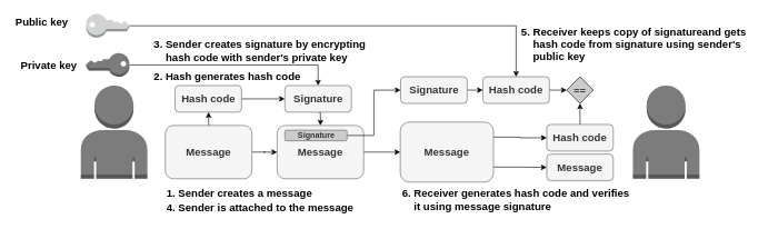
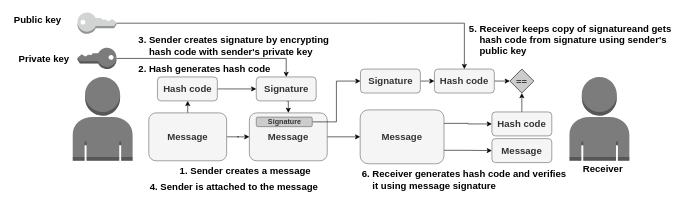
  <mxCell id="0" />
  <mxCell id="1" parent="0" />
  <mxCell id="2" value="" style="outlineConnect=0;dashed=0;verticalLabelPosition=bottom;verticalAlign=top;align=center;html=1;shape=mxgraph.aws3.user;fillColor=#7D7C7C;gradientColor=none;aspect=fixed;" parent="1" vertex="1"><mxGeometry x="120" y="128" width="100" height="140" as="geometry" /></mxCell>
+ <mxCell id="3" value="Receiver" style="text;html=1;align=center;verticalAlign=middle;resizable=0;points=[];;autosize=1;fontSize=16;fontStyle=1" vertex="1" parent="1"><mxGeometry x="964.5" y="272" width="80" height="20" as="geometry" /></mxCell>
  <mxCell id="4" value="" style="outlineConnect=0;dashed=0;verticalLabelPosition=bottom;verticalAlign=top;align=center;html=1;shape=mxgraph.aws3.user;fillColor=#7D7C7C;gradientColor=none;aspect=fixed;" vertex="1" parent="1"><mxGeometry x="949.5" y="128" width="100" height="140" as="geometry" /></mxCell>
  <mxCell id="5" style="edgeStyle=orthogonalEdgeStyle;rounded=0;orthogonalLoop=1;jettySize=auto;html=1;exitX=1;exitY=0.5;exitDx=0;exitDy=0;exitPerimeter=0;entryX=0.5;entryY=0;entryDx=0;entryDy=0;fontSize=16;" edge="1" parent="1" source="6" target="36"><mxGeometry relative="1" as="geometry"><Array as="points"><mxPoint x="774" y="38" /></Array></mxGeometry></mxCell>
  <mxCell id="6" value="" style="outlineConnect=0;dashed=0;verticalLabelPosition=bottom;verticalAlign=top;align=center;html=1;shape=mxgraph.aws3.add_on;fillColor=#D2D3D3;gradientColor=none;aspect=fixed;" vertex="1" parent="1"><mxGeometry x="128" y="20.47" width="65" height="35.53" as="geometry" /></mxCell>
  <mxCell id="7" style="edgeStyle=orthogonalEdgeStyle;rounded=0;orthogonalLoop=1;jettySize=auto;html=1;exitX=0;exitY=0.5;exitDx=0;exitDy=0;exitPerimeter=0;entryX=0.5;entryY=0;entryDx=0;entryDy=0;fontSize=16;" edge="1" parent="1" source="8" target="30"><mxGeometry relative="1" as="geometry" /></mxCell>
  <mxCell id="8" value="" style="outlineConnect=0;dashed=0;verticalLabelPosition=bottom;verticalAlign=top;align=center;html=1;shape=mxgraph.aws3.add_on;fillColor=#7D7C7C;gradientColor=none;aspect=fixed;direction=east;flipV=0;flipH=1;" vertex="1" parent="1"><mxGeometry x="128" y="79.32" width="65" height="35.53" as="geometry" /></mxCell>
  <mxCell id="9" value="&lt;font style=&quot;font-size: 16px&quot;&gt;Private key&lt;/font&gt;" style="text;html=1;align=left;verticalAlign=middle;resizable=0;points=[];autosize=1;fontStyle=1" vertex="1" parent="1"><mxGeometry x="28" y="87.09" width="100" height="20" as="geometry" /></mxCell>
  <mxCell id="10" value="&lt;font style=&quot;font-size: 16px&quot;&gt;Public key&lt;/font&gt;" style="text;html=1;align=left;verticalAlign=middle;resizable=0;points=[];autosize=1;fontStyle=1" vertex="1" parent="1"><mxGeometry x="20" y="23.24" width="90" height="20" as="geometry" /></mxCell>
  <mxCell id="11" style="edgeStyle=orthogonalEdgeStyle;rounded=0;orthogonalLoop=1;jettySize=auto;html=1;entryX=0;entryY=0.5;entryDx=0;entryDy=0;fontSize=14;" edge="1" parent="1" source="13" target="15"><mxGeometry relative="1" as="geometry" /></mxCell>
  <mxCell id="12" style="edgeStyle=orthogonalEdgeStyle;rounded=0;orthogonalLoop=1;jettySize=auto;html=1;exitX=0.5;exitY=0;exitDx=0;exitDy=0;fontSize=16;" edge="1" parent="1" source="13"><mxGeometry relative="1" as="geometry"><mxPoint x="312" y="168" as="targetPoint" /></mxGeometry></mxCell>
  <mxCell id="13" value="Message" style="rounded=1;whiteSpace=wrap;html=1;fillColor=#f5f5f5;align=center;strokeColor=#666666;fontColor=#333333;fontSize=16;fontStyle=1" vertex="1" parent="1"><mxGeometry x="247" y="188" width="130" height="80" as="geometry" /></mxCell>
  <mxCell id="14" style="edgeStyle=orthogonalEdgeStyle;rounded=0;orthogonalLoop=1;jettySize=auto;html=1;exitX=1;exitY=0.5;exitDx=0;exitDy=0;entryX=0;entryY=0.5;entryDx=0;entryDy=0;fontSize=14;" edge="1" parent="1" source="15" target="20"><mxGeometry relative="1" as="geometry"><Array as="points"><mxPoint x="589" y="228" /></Array></mxGeometry></mxCell>
  <mxCell id="15" value="Message" style="rounded=1;whiteSpace=wrap;html=1;fillColor=#f5f5f5;align=center;strokeColor=#666666;fontColor=#333333;fontSize=16;fontStyle=1" vertex="1" parent="1"><mxGeometry x="415" y="188" width="130" height="80" as="geometry" /></mxCell>
  <mxCell id="16" value="&lt;font style=&quot;font-size: 16px&quot;&gt;5. Receiver keeps copy of signatureand gets&lt;br&gt;&amp;nbsp; &amp;nbsp; hash code from signature using sender's&lt;br&gt;&amp;nbsp; &amp;nbsp; public key&lt;/font&gt;" style="text;html=1;align=left;verticalAlign=middle;resizable=0;points=[];autosize=1;fontSize=16;fontStyle=1" vertex="1" parent="1"><mxGeometry x="780" y="36" width="350" height="60" as="geometry" /></mxCell>
  <mxCell id="17" value="&lt;font style=&quot;font-size: 16px&quot;&gt;4. Sender is attached to the message&lt;br style=&quot;font-size: 16px&quot;&gt;&lt;/font&gt;" style="text;html=1;align=left;verticalAlign=middle;resizable=0;points=[];autosize=1;fontSize=16;fontStyle=1" vertex="1" parent="1"><mxGeometry x="247" y="302" width="320" height="20" as="geometry" /></mxCell>
  <mxCell id="18" style="edgeStyle=orthogonalEdgeStyle;rounded=0;orthogonalLoop=1;jettySize=auto;html=1;exitX=1;exitY=0.75;exitDx=0;exitDy=0;entryX=0;entryY=0.5;entryDx=0;entryDy=0;fontSize=16;" edge="1" parent="1" source="20" target="23"><mxGeometry relative="1" as="geometry" /></mxCell>
  <mxCell id="19" style="edgeStyle=orthogonalEdgeStyle;rounded=0;orthogonalLoop=1;jettySize=auto;html=1;exitX=1;exitY=0.25;exitDx=0;exitDy=0;entryX=0;entryY=0.5;entryDx=0;entryDy=0;fontSize=16;" edge="1" parent="1" source="20" target="34"><mxGeometry relative="1" as="geometry" /></mxCell>
  <mxCell id="20" value="Message" style="rounded=1;whiteSpace=wrap;html=1;fillColor=#f5f5f5;align=center;strokeColor=#666666;fontColor=#333333;fontSize=16;fontStyle=1" vertex="1" parent="1"><mxGeometry x="600" y="183" width="140" height="90" as="geometry" /></mxCell>
  <mxCell id="21" style="edgeStyle=orthogonalEdgeStyle;rounded=0;orthogonalLoop=1;jettySize=auto;html=1;exitX=1;exitY=0.5;exitDx=0;exitDy=0;entryX=0;entryY=0.5;entryDx=0;entryDy=0;fontSize=16;" edge="1" parent="1" source="22" target="32"><mxGeometry relative="1" as="geometry" /></mxCell>
  <mxCell id="22" value="Signature" style="rounded=1;whiteSpace=wrap;html=1;fillColor=#CCCCCC;align=center;strokeColor=#666666;fontSize=12;fontStyle=1;fontColor=#333333;" vertex="1" parent="1"><mxGeometry x="426.5" y="195" width="93.5" height="16" as="geometry" /></mxCell>
  <mxCell id="23" value="Message" style="rounded=1;whiteSpace=wrap;html=1;fillColor=#f5f5f5;align=center;strokeColor=#666666;fontColor=#333333;fontSize=16;fontStyle=1" vertex="1" parent="1"><mxGeometry x="820" y="231" width="100" height="40" as="geometry" /></mxCell>
  <mxCell id="24" value="6. Receiver generates hash code and verifies&lt;br&gt;&amp;nbsp; &amp;nbsp; it using message signature" style="text;html=1;align=left;verticalAlign=middle;resizable=0;points=[];autosize=1;fontSize=16;fontStyle=1" vertex="1" parent="1"><mxGeometry x="600.5" y="280" width="360" height="40" as="geometry" /></mxCell>
- <mxCell id="25" value="&lt;font style=&quot;font-size: 16px;&quot;&gt;1. Sender creates a message&lt;/font&gt;" style="text;html=1;align=left;verticalAlign=middle;resizable=0;points=[];autosize=1;fontSize=16;fontStyle=1" vertex="1" parent="1"><mxGeometry x="247" y="280" width="230" height="20" as="geometry" /></mxCell>
+ <mxCell id="25" value="&lt;font style=&quot;font-size: 16px;&quot;&gt;1. Sender creates a message&lt;/font&gt;" style="text;html=1;align=left;verticalAlign=middle;resizable=0;points=[];autosize=1;fontSize=16;fontStyle=1" vertex="1" parent="1"><mxGeometry x="297" y="275" width="230" height="20" as="geometry" /></mxCell>
  <mxCell id="26" value="&lt;font style=&quot;font-size: 16px&quot;&gt;2. Hash generates hash code&lt;/font&gt;" style="text;html=1;align=left;verticalAlign=middle;resizable=0;points=[];autosize=1;fontSize=16;fontStyle=1" vertex="1" parent="1"><mxGeometry x="228" y="105.09" width="250" height="20" as="geometry" /></mxCell>
  <mxCell id="27" style="edgeStyle=orthogonalEdgeStyle;rounded=0;orthogonalLoop=1;jettySize=auto;html=1;exitX=1;exitY=0.5;exitDx=0;exitDy=0;fontSize=16;" edge="1" parent="1" source="28" target="30"><mxGeometry relative="1" as="geometry" /></mxCell>
  <mxCell id="28" value="Hash code" style="rounded=1;whiteSpace=wrap;html=1;fillColor=#f5f5f5;align=center;strokeColor=#666666;fontColor=#333333;fontSize=16;fontStyle=1" vertex="1" parent="1"><mxGeometry x="261.5" y="128" width="100" height="40" as="geometry" /></mxCell>
  <mxCell id="29" style="edgeStyle=orthogonalEdgeStyle;rounded=0;orthogonalLoop=1;jettySize=auto;html=1;exitX=0.5;exitY=1;exitDx=0;exitDy=0;entryX=0.5;entryY=0;entryDx=0;entryDy=0;fontSize=16;" edge="1" parent="1" source="30" target="15"><mxGeometry relative="1" as="geometry" /></mxCell>
  <mxCell id="30" value="Signature" style="rounded=1;whiteSpace=wrap;html=1;fillColor=#f5f5f5;align=center;strokeColor=#666666;fontColor=#333333;fontSize=16;fontStyle=1" vertex="1" parent="1"><mxGeometry x="426.5" y="128" width="100" height="40" as="geometry" /></mxCell>
  <mxCell id="31" style="edgeStyle=orthogonalEdgeStyle;rounded=0;orthogonalLoop=1;jettySize=auto;html=1;exitX=1;exitY=0.5;exitDx=0;exitDy=0;entryX=0;entryY=0.5;entryDx=0;entryDy=0;fontSize=16;" edge="1" parent="1" source="32" target="36"><mxGeometry relative="1" as="geometry" /></mxCell>
  <mxCell id="32" value="Signature" style="rounded=1;whiteSpace=wrap;html=1;fillColor=#f5f5f5;align=center;strokeColor=#666666;fontColor=#333333;fontSize=16;fontStyle=1" vertex="1" parent="1"><mxGeometry x="600.5" y="114.85" width="100" height="40" as="geometry" /></mxCell>
  <mxCell id="33" style="edgeStyle=orthogonalEdgeStyle;rounded=0;orthogonalLoop=1;jettySize=auto;html=1;exitX=0.5;exitY=0;exitDx=0;exitDy=0;entryX=0.5;entryY=1;entryDx=0;entryDy=0;fontSize=16;" edge="1" parent="1" source="34" target="37"><mxGeometry relative="1" as="geometry" /></mxCell>
  <mxCell id="34" value="Hash code" style="rounded=1;whiteSpace=wrap;html=1;fillColor=#f5f5f5;align=center;strokeColor=#666666;fontColor=#333333;fontSize=16;fontStyle=1" vertex="1" parent="1"><mxGeometry x="820" y="186.46" width="100" height="40" as="geometry" /></mxCell>
  <mxCell id="35" style="edgeStyle=orthogonalEdgeStyle;rounded=0;orthogonalLoop=1;jettySize=auto;html=1;exitX=1;exitY=0.5;exitDx=0;exitDy=0;entryX=0;entryY=0.5;entryDx=0;entryDy=0;fontSize=16;" edge="1" parent="1" source="36" target="37"><mxGeometry relative="1" as="geometry" /></mxCell>
  <mxCell id="36" value="Hash code" style="rounded=1;whiteSpace=wrap;html=1;fillColor=#f5f5f5;align=center;strokeColor=#666666;fontColor=#333333;fontSize=16;fontStyle=1" vertex="1" parent="1"><mxGeometry x="724" y="114.85" width="100" height="40" as="geometry" /></mxCell>
  <mxCell id="37" value="==" style="rhombus;whiteSpace=wrap;html=1;fillColor=#CCCCCC;fontSize=16;align=center;" vertex="1" parent="1"><mxGeometry x="850" y="114.85" width="40" height="40" as="geometry" /></mxCell>
  <mxCell id="38" value="&lt;font style=&quot;font-size: 16px&quot;&gt;3. Sender creates signature by encrypting&lt;br&gt;&amp;nbsp; &amp;nbsp; hash code with sender's private key&lt;/font&gt;" style="text;html=1;align=left;verticalAlign=middle;resizable=0;points=[];autosize=1;fontSize=16;fontStyle=1" vertex="1" parent="1"><mxGeometry x="228" y="56" width="330" height="40" as="geometry" /></mxCell>
